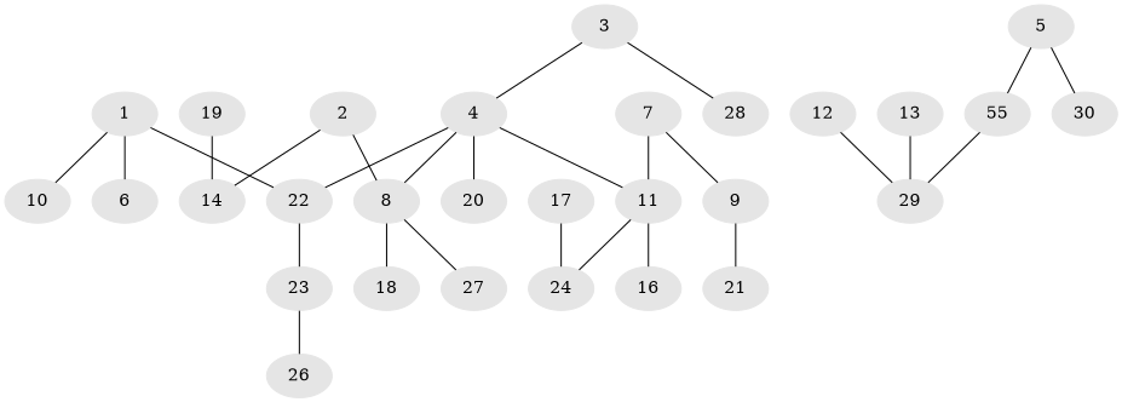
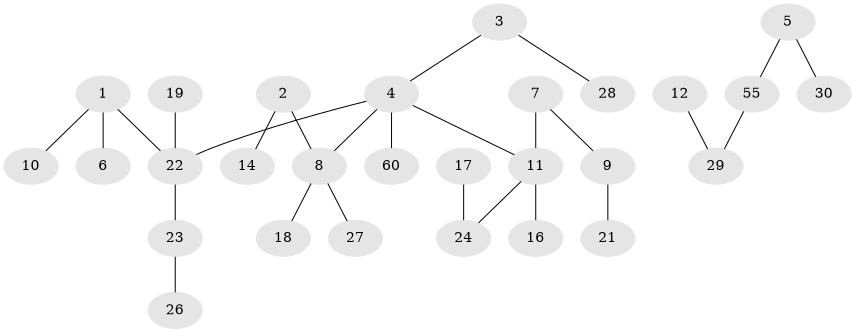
  graph {
    node [color=gray90 style=filled]
    edge [weight=1.0]
    1
    6
    10
    22
    23
    2
    8
    14
    18
    27
    3
    4
    28
    11
-   20
+   20 [label=60]
    16
    24
    n18 [label=55]
    5
    30
    29
    7
    9
    21
    12
-   13
    17
    19
    26
    1 -- 6
    1 -- 10
    1 -- 22
    22 -- 23
    23 -- 26
    2 -- 8
    2 -- 14
    8 -- 18
    8 -- 27
    3 -- 4
    3 -- 28
    4 -- 22
    4 -- 8
    4 -- 11
    4 -- 20
    11 -- 16
    11 -- 24
    n18 -- 29
    5 -- n18
    5 -- 30
    7 -- 11
    7 -- 9
    9 -- 21
    12 -- 29
-   13 -- 29
    17 -- 24
-   19 -- 14
+   19 -- 22
  }
